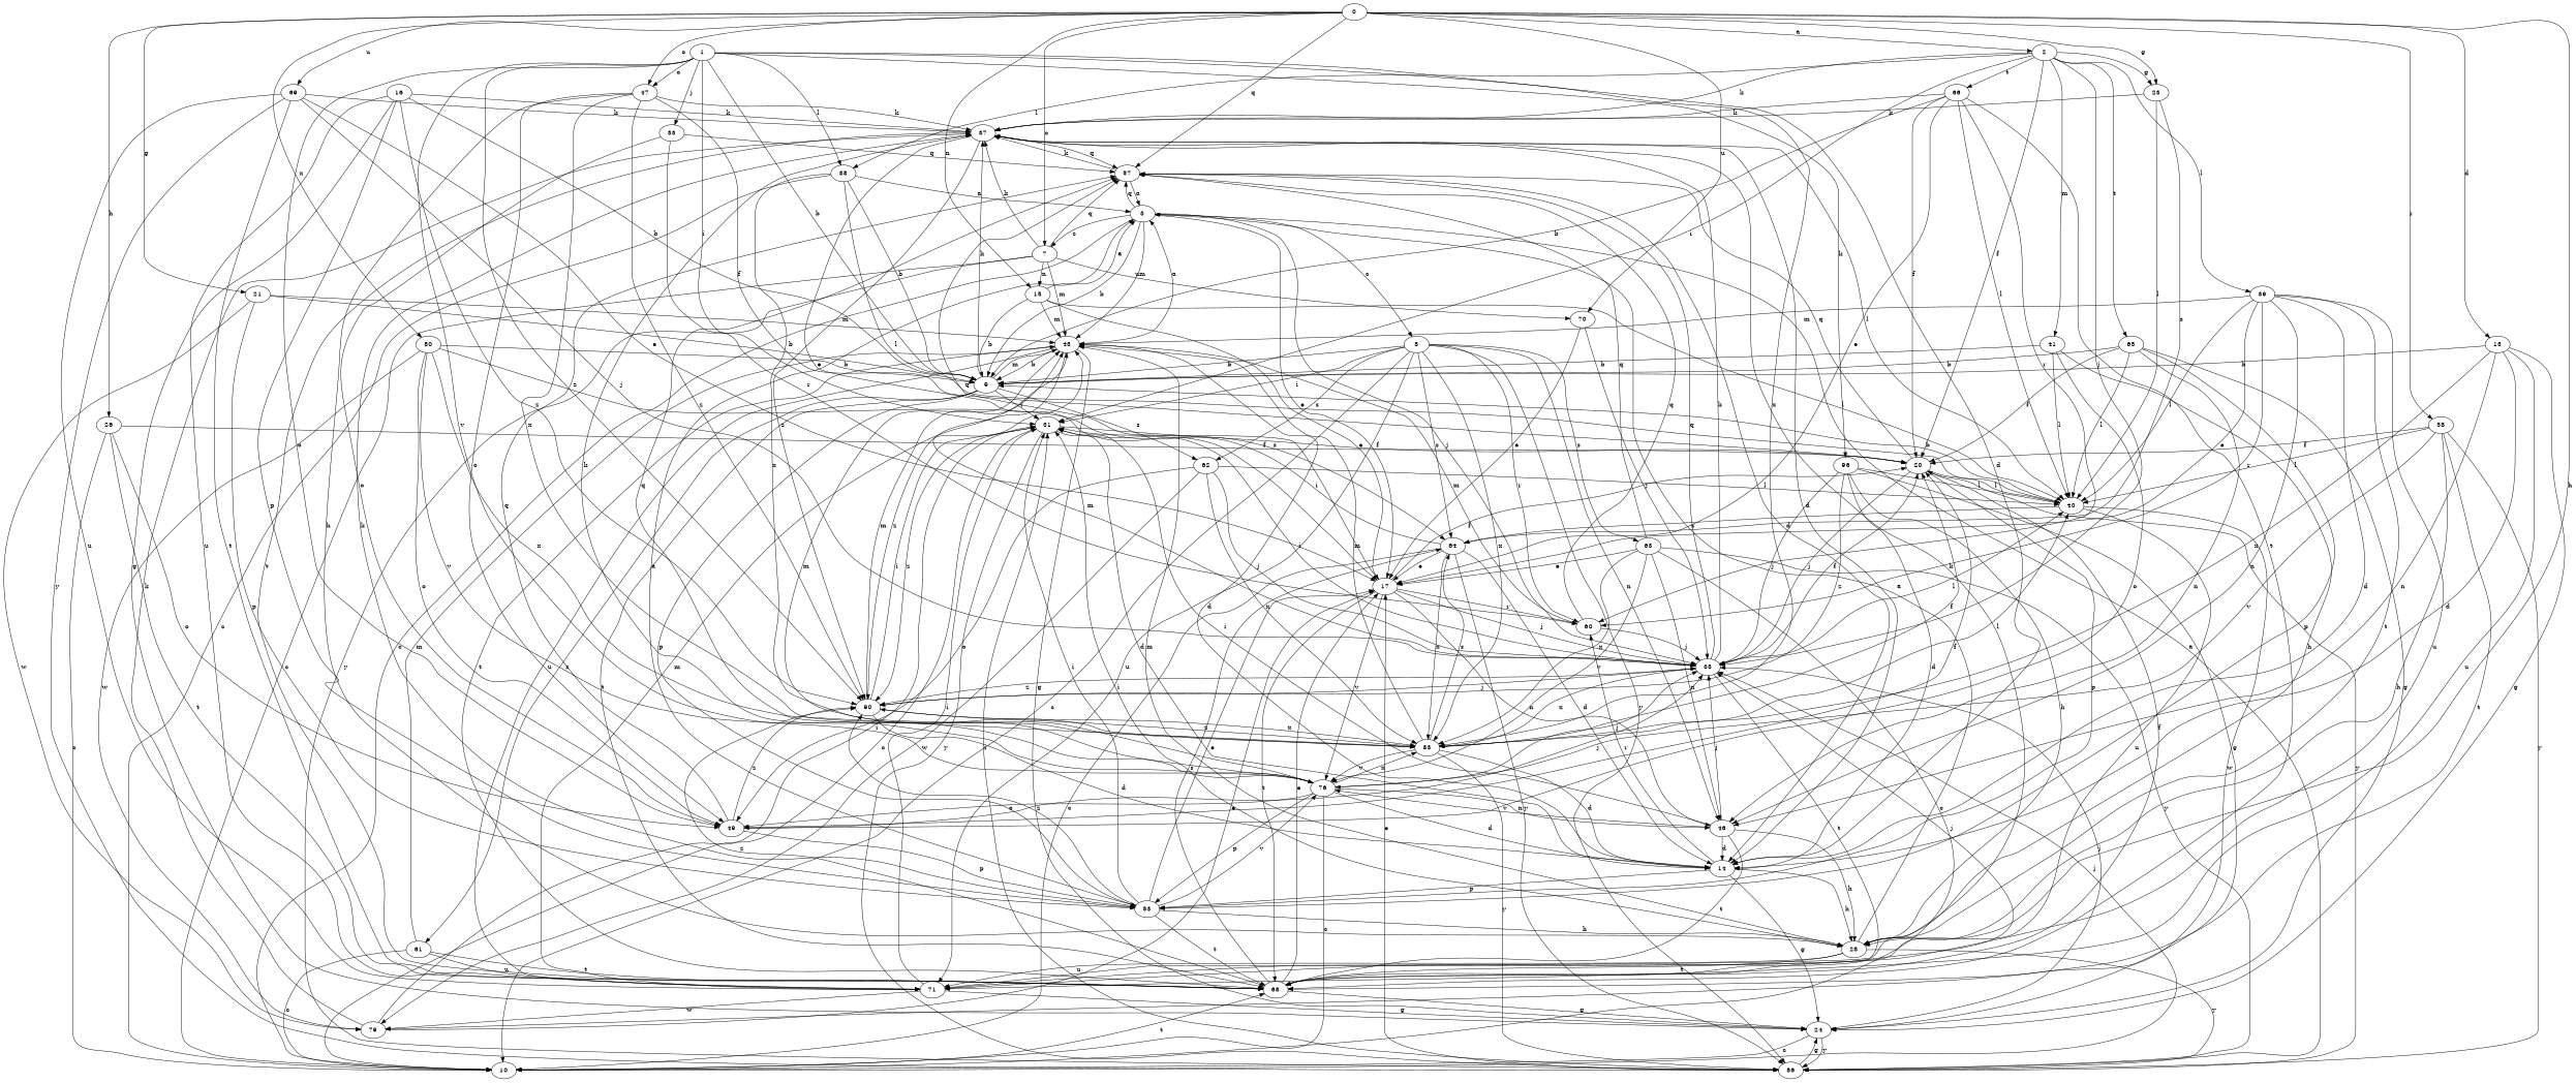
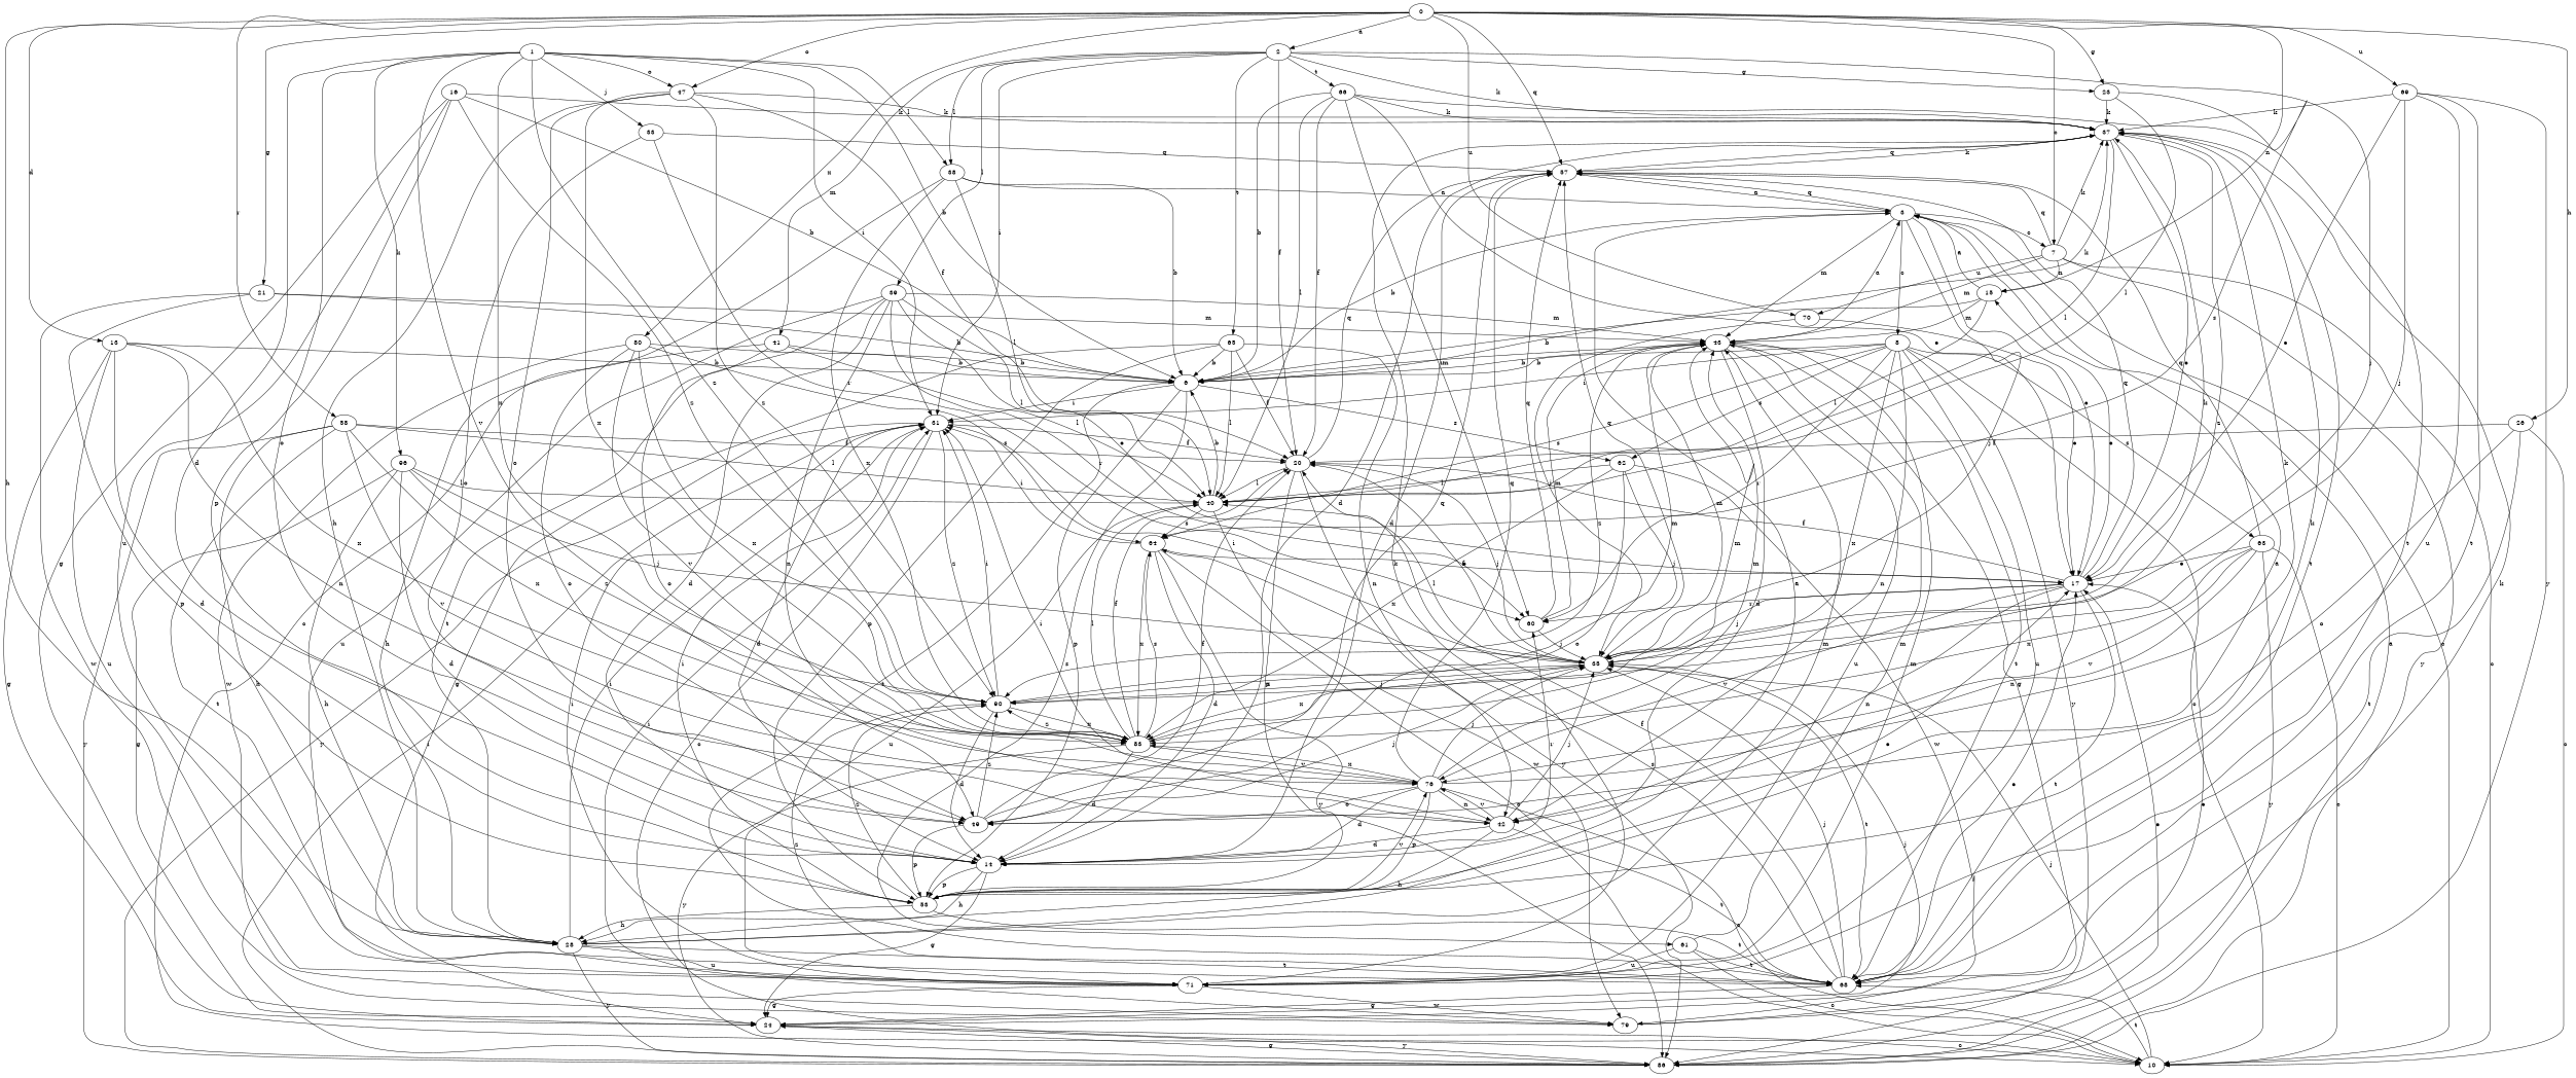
  strict digraph {
    0
    2
    7
    13
    21
    23
    26
    28
    n9 [label=15]
    47
    57
    58
    69
    70
    80
    31
    38
    20
    35
    37
    39
    41
    65
    66
    10
    43
    86
-   6 [label=9]
+   6
    14
    83
-   46
+   46 [label=42]
    71
    24
    53
    79
    64
    40
    49
    68
    3
    17
    90
    76
    1
    33
    n46 [label=96]
    61
    62
    60
    16
    8
    63
    0 -> 2 [label=a]
    0 -> 7 [label=c]
    0 -> 13 [label=d]
    0 -> 21 [label=g]
    0 -> 23 [label=g]
    0 -> 26 [label=h]
    0 -> 28 [label=h]
    0 -> n9 [label=n]
    0 -> 47 [label=o]
    0 -> 57 [label=q]
    0 -> 58 [label=r]
    0 -> 69 [label=u]
    0 -> 70 [label=u]
    0 -> 80 [label=x]
    2 -> 23 [label=g]
    2 -> 31 [label=i]
    2 -> 38 [label=l]
    2 -> 20 [label=f]
    2 -> 35 [label=j]
    2 -> 37 [label=k]
    2 -> 39 [label=l]
    2 -> 41 [label=m]
    2 -> 65 [label=t]
    2 -> 66 [label=t]
    7 -> n9 [label=n]
    7 -> 57 [label=q]
    7 -> 70 [label=u]
    7 -> 37 [label=k]
    7 -> 10 [label=c]
    7 -> 43 [label=m]
    7 -> 86 [label=y]
    13 -> 6 [label=b]
    13 -> 14 [label=d]
    13 -> 83 [label=x]
    13 -> 46 [label=n]
    13 -> 71 [label=u]
    13 -> 24 [label=g]
    21 -> 43 [label=m]
    21 -> 6 [label=b]
    21 -> 53 [label=p]
    21 -> 79 [label=w]
    23 -> 37 [label=k]
    23 -> 64 [label=s]
    23 -> 40 [label=l]
    26 -> 20 [label=f]
    26 -> 10 [label=c]
    26 -> 49 [label=o]
    26 -> 68 [label=t]
    28 -> 31 [label=i]
    28 -> 43 [label=m]
    28 -> 86 [label=y]
    28 -> 71 [label=u]
    28 -> 68 [label=t]
    28 -> 3 [label=a]
    n9 -> 43 [label=m]
    n9 -> 6 [label=b]
    n9 -> 40 [label=l]
    n9 -> 3 [label=a]
-   n9 -> 17 [label=e]
+   17 -> n9 [label=e]
    47 -> 28 [label=h]
    47 -> 20 [label=f]
    47 -> 37 [label=k]
    47 -> 83 [label=x]
    47 -> 49 [label=o]
    47 -> 90 [label=z]
    57 -> 37 [label=k]
    57 -> 14 [label=d]
    57 -> 3 [label=a]
    58 -> 28 [label=h]
    58 -> 20 [label=f]
    58 -> 86 [label=y]
+   58 -> 83 [label=x]
    58 -> 40 [label=l]
    58 -> 68 [label=t]
    58 -> 76 [label=v]
    69 -> 35 [label=j]
    69 -> 37 [label=k]
    69 -> 86 [label=y]
    69 -> 71 [label=u]
    69 -> 68 [label=t]
    69 -> 17 [label=e]
    70 -> 35 [label=j]
    70 -> 17 [label=e]
    80 -> 6 [label=b]
    80 -> 83 [label=x]
    80 -> 79 [label=w]
    80 -> 64 [label=s]
    80 -> 49 [label=o]
    80 -> 76 [label=v]
    31 -> 20 [label=f]
    31 -> 10 [label=c]
    31 -> 86 [label=y]
    31 -> 14 [label=d]
    31 -> 90 [label=z]
    38 -> 10 [label=c]
    38 -> 6 [label=b]
    38 -> 83 [label=x]
    38 -> 40 [label=l]
    38 -> 3 [label=a]
    20 -> 57 [label=q]
    20 -> 35 [label=j]
    20 -> 86 [label=y]
    20 -> 53 [label=p]
    20 -> 40 [label=l]
    35 -> 57 [label=q]
    35 -> 31 [label=i]
    35 -> 20 [label=f]
    35 -> 37 [label=k]
    35 -> 43 [label=m]
    35 -> 83 [label=x]
    35 -> 40 [label=l]
    35 -> 68 [label=t]
    35 -> 90 [label=z]
    37 -> 57 [label=q]
    37 -> 14 [label=d]
    37 -> 40 [label=l]
    37 -> 68 [label=t]
    37 -> 17 [label=e]
    37 -> 90 [label=z]
    39 -> 28 [label=t]
    39 -> 43 [label=m]
    39 -> 14 [label=d]
    39 -> 46 [label=n]
    39 -> 71 [label=u]
    39 -> 40 [label=l]
    39 -> 17 [label=e]
    39 -> 60 [label=r]
    41 -> 28 [label=h]
    41 -> 6 [label=b]
    41 -> 40 [label=l]
    41 -> 49 [label=o]
    65 -> 20 [label=f]
    65 -> 6 [label=b]
    65 -> 46 [label=n]
    65 -> 24 [label=g]
    65 -> 53 [label=p]
    65 -> 40 [label=l]
    66 -> 20 [label=f]
    66 -> 37 [label=k]
    66 -> 6 [label=b]
    66 -> 40 [label=l]
    66 -> 68 [label=t]
    66 -> 17 [label=e]
    66 -> 60 [label=r]
    10 -> 35 [label=j]
    10 -> 68 [label=t]
    43 -> 6 [label=b]
    43 -> 14 [label=d]
    43 -> 71 [label=u]
    43 -> 24 [label=g]
    43 -> 68 [label=t]
    43 -> 3 [label=a]
    43 -> 90 [label=z]
    86 -> 31 [label=i]
    86 -> 24 [label=g]
    86 -> 3 [label=a]
    86 -> 17 [label=e]
    6 -> 31 [label=i]
    6 -> 37 [label=k]
    6 -> 43 [label=m]
    6 -> 53 [label=p]
    6 -> 68 [label=t]
    6 -> 61 [label=s]
    6 -> 62 [label=s]
    14 -> 28 [label=h]
    14 -> 24 [label=g]
    14 -> 53 [label=p]
    14 -> 60 [label=r]
    83 -> 20 [label=f]
    83 -> 43 [label=m]
    83 -> 86 [label=y]
    83 -> 14 [label=d]
    83 -> 64 [label=s]
    83 -> 40 [label=l]
    83 -> 90 [label=z]
    83 -> 76 [label=v]
    46 -> 28 [label=h]
    46 -> 31 [label=i]
    46 -> 35 [label=j]
    46 -> 14 [label=d]
    46 -> 68 [label=t]
    46 -> 76 [label=v]
    71 -> 31 [label=i]
    71 -> 37 [label=k]
    71 -> 43 [label=m]
    71 -> 24 [label=g]
    71 -> 79 [label=w]
    24 -> 35 [label=j]
    24 -> 10 [label=c]
    24 -> 86 [label=y]
    53 -> 28 [label=h]
    53 -> 31 [label=i]
    53 -> 37 [label=k]
    53 -> 68 [label=t]
    53 -> 3 [label=a]
    53 -> 17 [label=e]
    53 -> 90 [label=z]
    53 -> 76 [label=v]
    79 -> 31 [label=i]
    79 -> 37 [label=k]
    79 -> 17 [label=e]
    64 -> 31 [label=i]
    64 -> 10 [label=c]
    64 -> 86 [label=y]
    64 -> 14 [label=d]
    64 -> 83 [label=x]
    64 -> 17 [label=e]
    40 -> 6 [label=b]
    40 -> 71 [label=u]
    40 -> 79 [label=w]
    40 -> 64 [label=s]
    49 -> 57 [label=q]
    49 -> 20 [label=f]
    49 -> 35 [label=j]
    49 -> 53 [label=p]
    49 -> 90 [label=z]
    68 -> 20 [label=f]
    68 -> 35 [label=j]
    68 -> 24 [label=g]
    68 -> 64 [label=s]
    68 -> 17 [label=e]
    68 -> 90 [label=z]
    3 -> 7 [label=c]
    3 -> 57 [label=q]
    3 -> 35 [label=j]
    3 -> 10 [label=c]
    3 -> 43 [label=m]
    3 -> 6 [label=b]
    3 -> 17 [label=e]
    3 -> 8 [label=c]
    17 -> 57 [label=q]
    17 -> 20 [label=f]
    17 -> 35 [label=j]
    17 -> 46 [label=n]
    17 -> 68 [label=t]
    17 -> 76 [label=v]
    17 -> 60 [label=r]
    90 -> 31 [label=i]
    90 -> 35 [label=j]
    90 -> 43 [label=m]
    90 -> 14 [label=d]
    90 -> 83 [label=x]
    76 -> 57 [label=q]
    76 -> 35 [label=j]
    76 -> 37 [label=k]
    76 -> 10 [label=c]
    76 -> 43 [label=m]
    76 -> 14 [label=d]
    76 -> 83 [label=x]
    76 -> 46 [label=n]
    76 -> 53 [label=p]
    76 -> 49 [label=o]
    1 -> 47 [label=o]
    1 -> 31 [label=i]
    1 -> 38 [label=l]
    1 -> 6 [label=b]
    1 -> 14 [label=d]
    1 -> 83 [label=x]
    1 -> 49 [label=o]
    1 -> 90 [label=z]
    1 -> 76 [label=v]
    1 -> 33 [label=j]
    1 -> n46 [label=k]
    33 -> 57 [label=q]
    33 -> 49 [label=o]
    33 -> 60 [label=r]
    n46 -> 28 [label=h]
    n46 -> 35 [label=j]
    n46 -> 14 [label=d]
    n46 -> 24 [label=g]
    n46 -> 40 [label=l]
    n46 -> 90 [label=z]
    61 -> 10 [label=c]
    61 -> 43 [label=m]
    61 -> 71 [label=u]
    61 -> 68 [label=t]
    62 -> 35 [label=j]
    62 -> 83 [label=x]
    62 -> 79 [label=w]
    62 -> 40 [label=l]
    62 -> 49 [label=o]
    60 -> 57 [label=q]
    60 -> 35 [label=j]
    60 -> 43 [label=m]
    16 -> 37 [label=k]
    16 -> 6 [label=b]
    16 -> 71 [label=u]
    16 -> 24 [label=g]
    16 -> 53 [label=p]
    16 -> 90 [label=z]
    8 -> 31 [label=i]
    8 -> 10 [label=c]
    8 -> 86 [label=y]
    8 -> 6 [label=b]
    8 -> 83 [label=x]
    8 -> 46 [label=n]
    8 -> 71 [label=u]
    8 -> 64 [label=s]
    8 -> 62 [label=s]
    8 -> 60 [label=r]
    8 -> 63 [label=s]
    63 -> 57 [label=q]
    63 -> 10 [label=c]
    63 -> 86 [label=y]
    63 -> 83 [label=x]
    63 -> 46 [label=n]
    63 -> 17 [label=e]
    63 -> 76 [label=v]
  }
